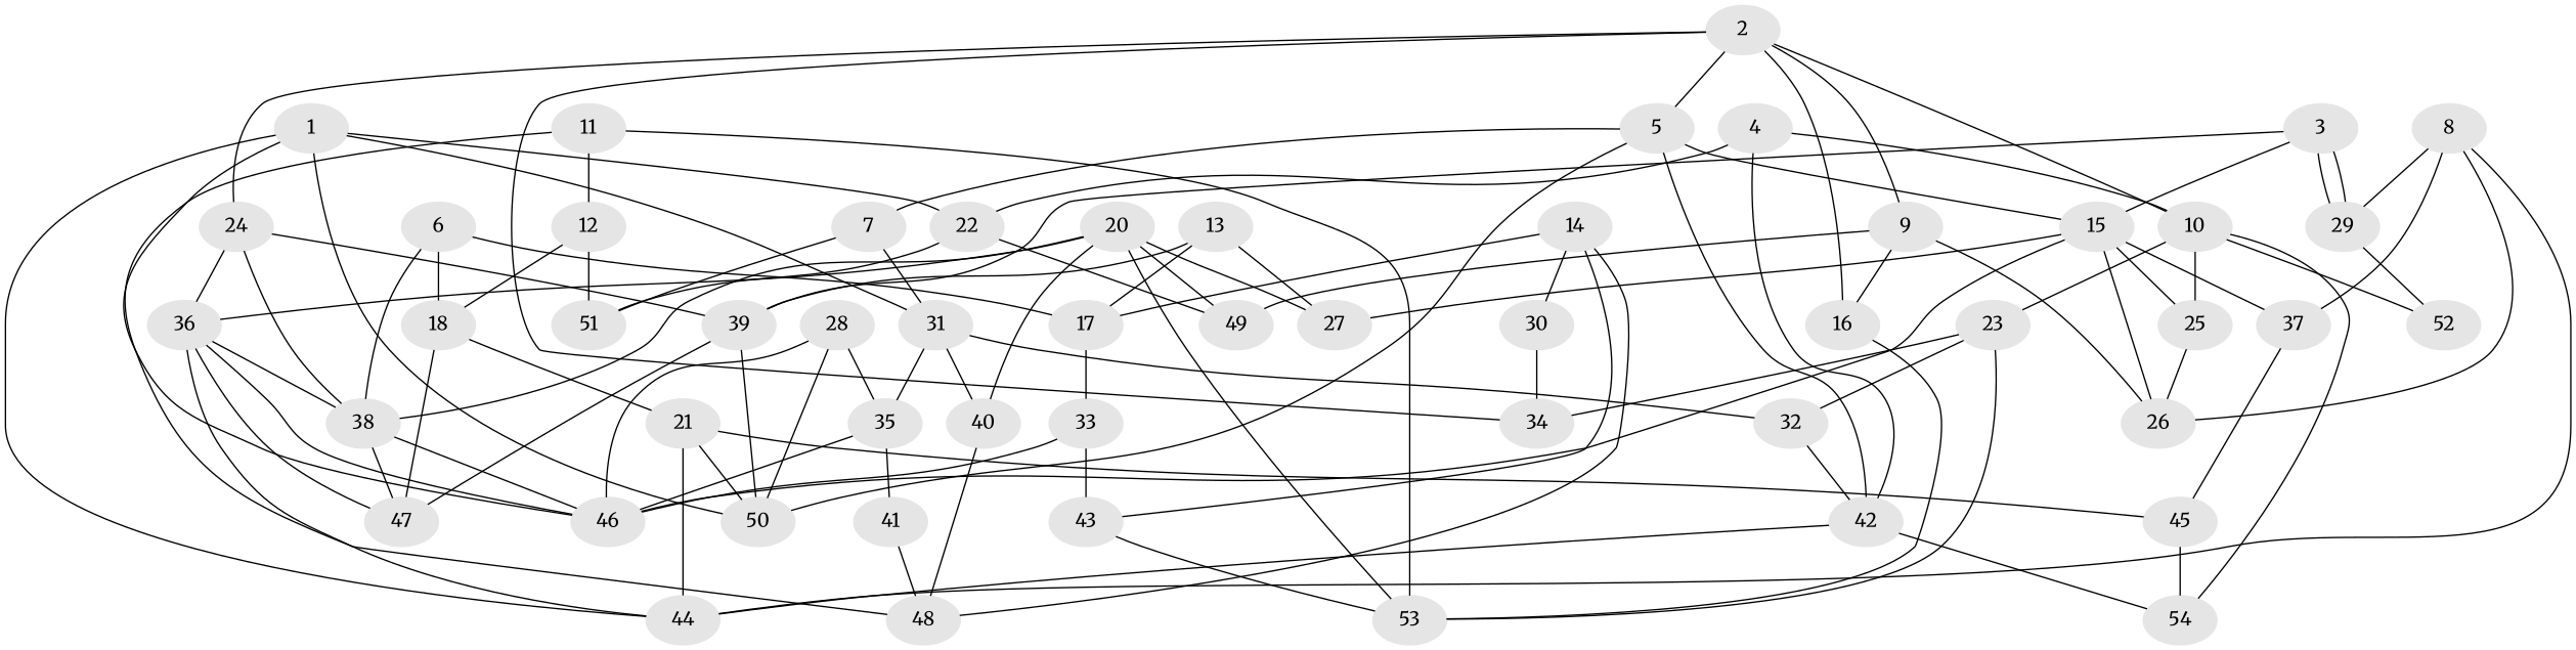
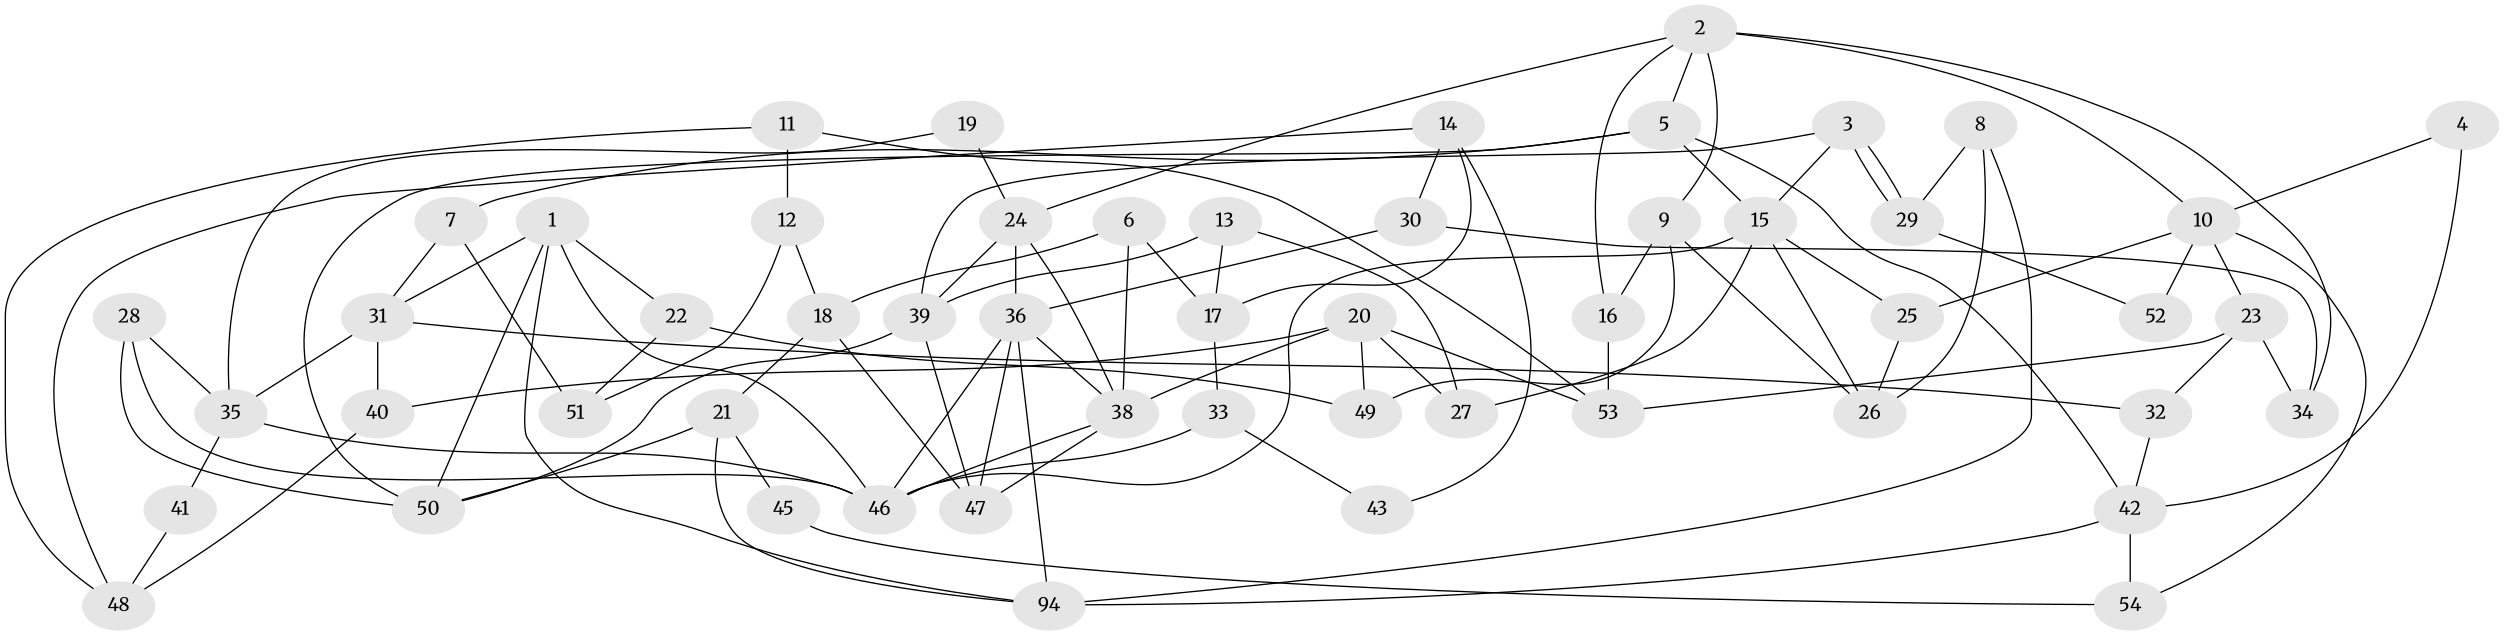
  graph {
    fontname=Merriweather
    node [color=gray90 fontname=Merriweather style=filled]
    edge [fontname=Merriweather]
    1
    22
    31
-   44
+   44 [label=94]
    46
    50
    51
    49
    35
    40
    32
    2
    5
    9
    10
    16
    24
    34
    15
    42
    7
    26
    23
    25
    52
    54
    53
    39
    38
    36
    3
    29
-   37
    27
    47
    4
    6
    17
    18
    33
    21
    8
    12
    45
    11
    48
    13
    14
    30
    43
+   19
    41
    20
    28
    1 -- 22
    1 -- 31
    1 -- 44
    1 -- 46
    1 -- 50
    22 -- 51
    22 -- 49
    31 -- 35
    31 -- 40
    31 -- 32
    35 -- 46
    35 -- 41
    40 -- 48
    32 -- 42
    2 -- 5
    2 -- 9
    2 -- 10
    2 -- 16
    2 -- 24
    2 -- 34
    5 -- 50
    5 -- 15
    5 -- 42
    5 -- 7
    9 -- 49
    9 -- 16
    9 -- 26
    10 -- 23
    10 -- 25
    10 -- 52
    10 -- 54
    16 -- 53
    24 -- 39
    24 -- 38
    24 -- 36
    15 -- 46
    15 -- 26
    15 -- 25
-   15 -- 37
    15 -- 27
    42 -- 44
    42 -- 54
    7 -- 31
    7 -- 51
    23 -- 32
    23 -- 34
    23 -- 53
    25 -- 26
    39 -- 50
    39 -- 47
    38 -- 46
    38 -- 47
    36 -- 44
    36 -- 46
    36 -- 38
    36 -- 47
    3 -- 15
    3 -- 39
    3 -- 29
    3 -- 29
    29 -- 52
-   37 -- 45
-   4 -- 22
    4 -- 10
    4 -- 42
    6 -- 38
    6 -- 17
    6 -- 18
    17 -- 33
    18 -- 47
    18 -- 21
    33 -- 46
    33 -- 43
    21 -- 44
    21 -- 50
    21 -- 45
    8 -- 44
    8 -- 26
    8 -- 29
-   8 -- 37
    12 -- 51
    12 -- 18
    45 -- 54
    11 -- 53
    11 -- 12
    11 -- 48
    13 -- 39
    13 -- 27
    13 -- 17
    14 -- 17
    14 -- 48
    14 -- 30
    14 -- 43
    30 -- 34
-   20 -- 36
-   43 -- 53
+   30 -- 36
+   19 -- 35
+   19 -- 24
    41 -- 48
    20 -- 49
    20 -- 40
    20 -- 53
    20 -- 38
    20 -- 27
    28 -- 46
    28 -- 50
    28 -- 35
  }
